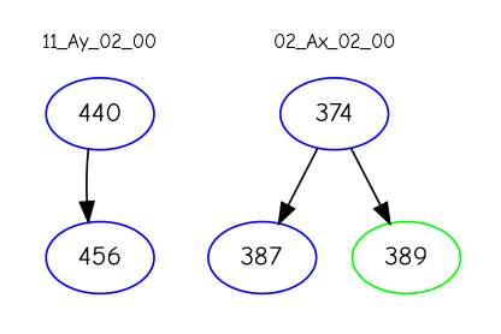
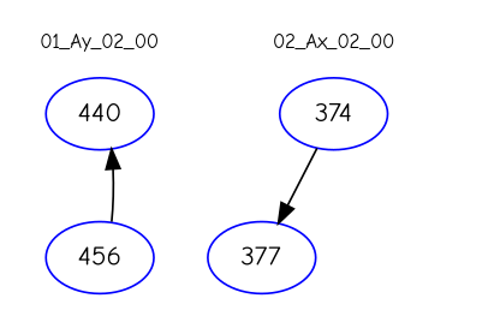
  digraph {
    fontname="Comic Neue"
    node [color=blue fontname="Comic Neue"]
    edge [color=black fontname="Comic Neue"]
    n1 [label=440]
    n2 [label=456]
    n3 [label=374]
-   n4 [label=387]
-   n5 [color=green label=389]
+   n4 [label=377]
    subgraph cluster_1 {
      color=white
      fontsize=10
-     label="11_Ay_02_00"
+     label="01_Ay_02_00"
      n1
      n2
    }
    subgraph cluster_2 {
      color=white
      fontsize=10
      label="02_Ax_02_00"
      n3
      n4
-     n5
    }
-   n1 -> n2
+   n2 -> n1
    n3 -> n4
-   n3 -> n5
  }
